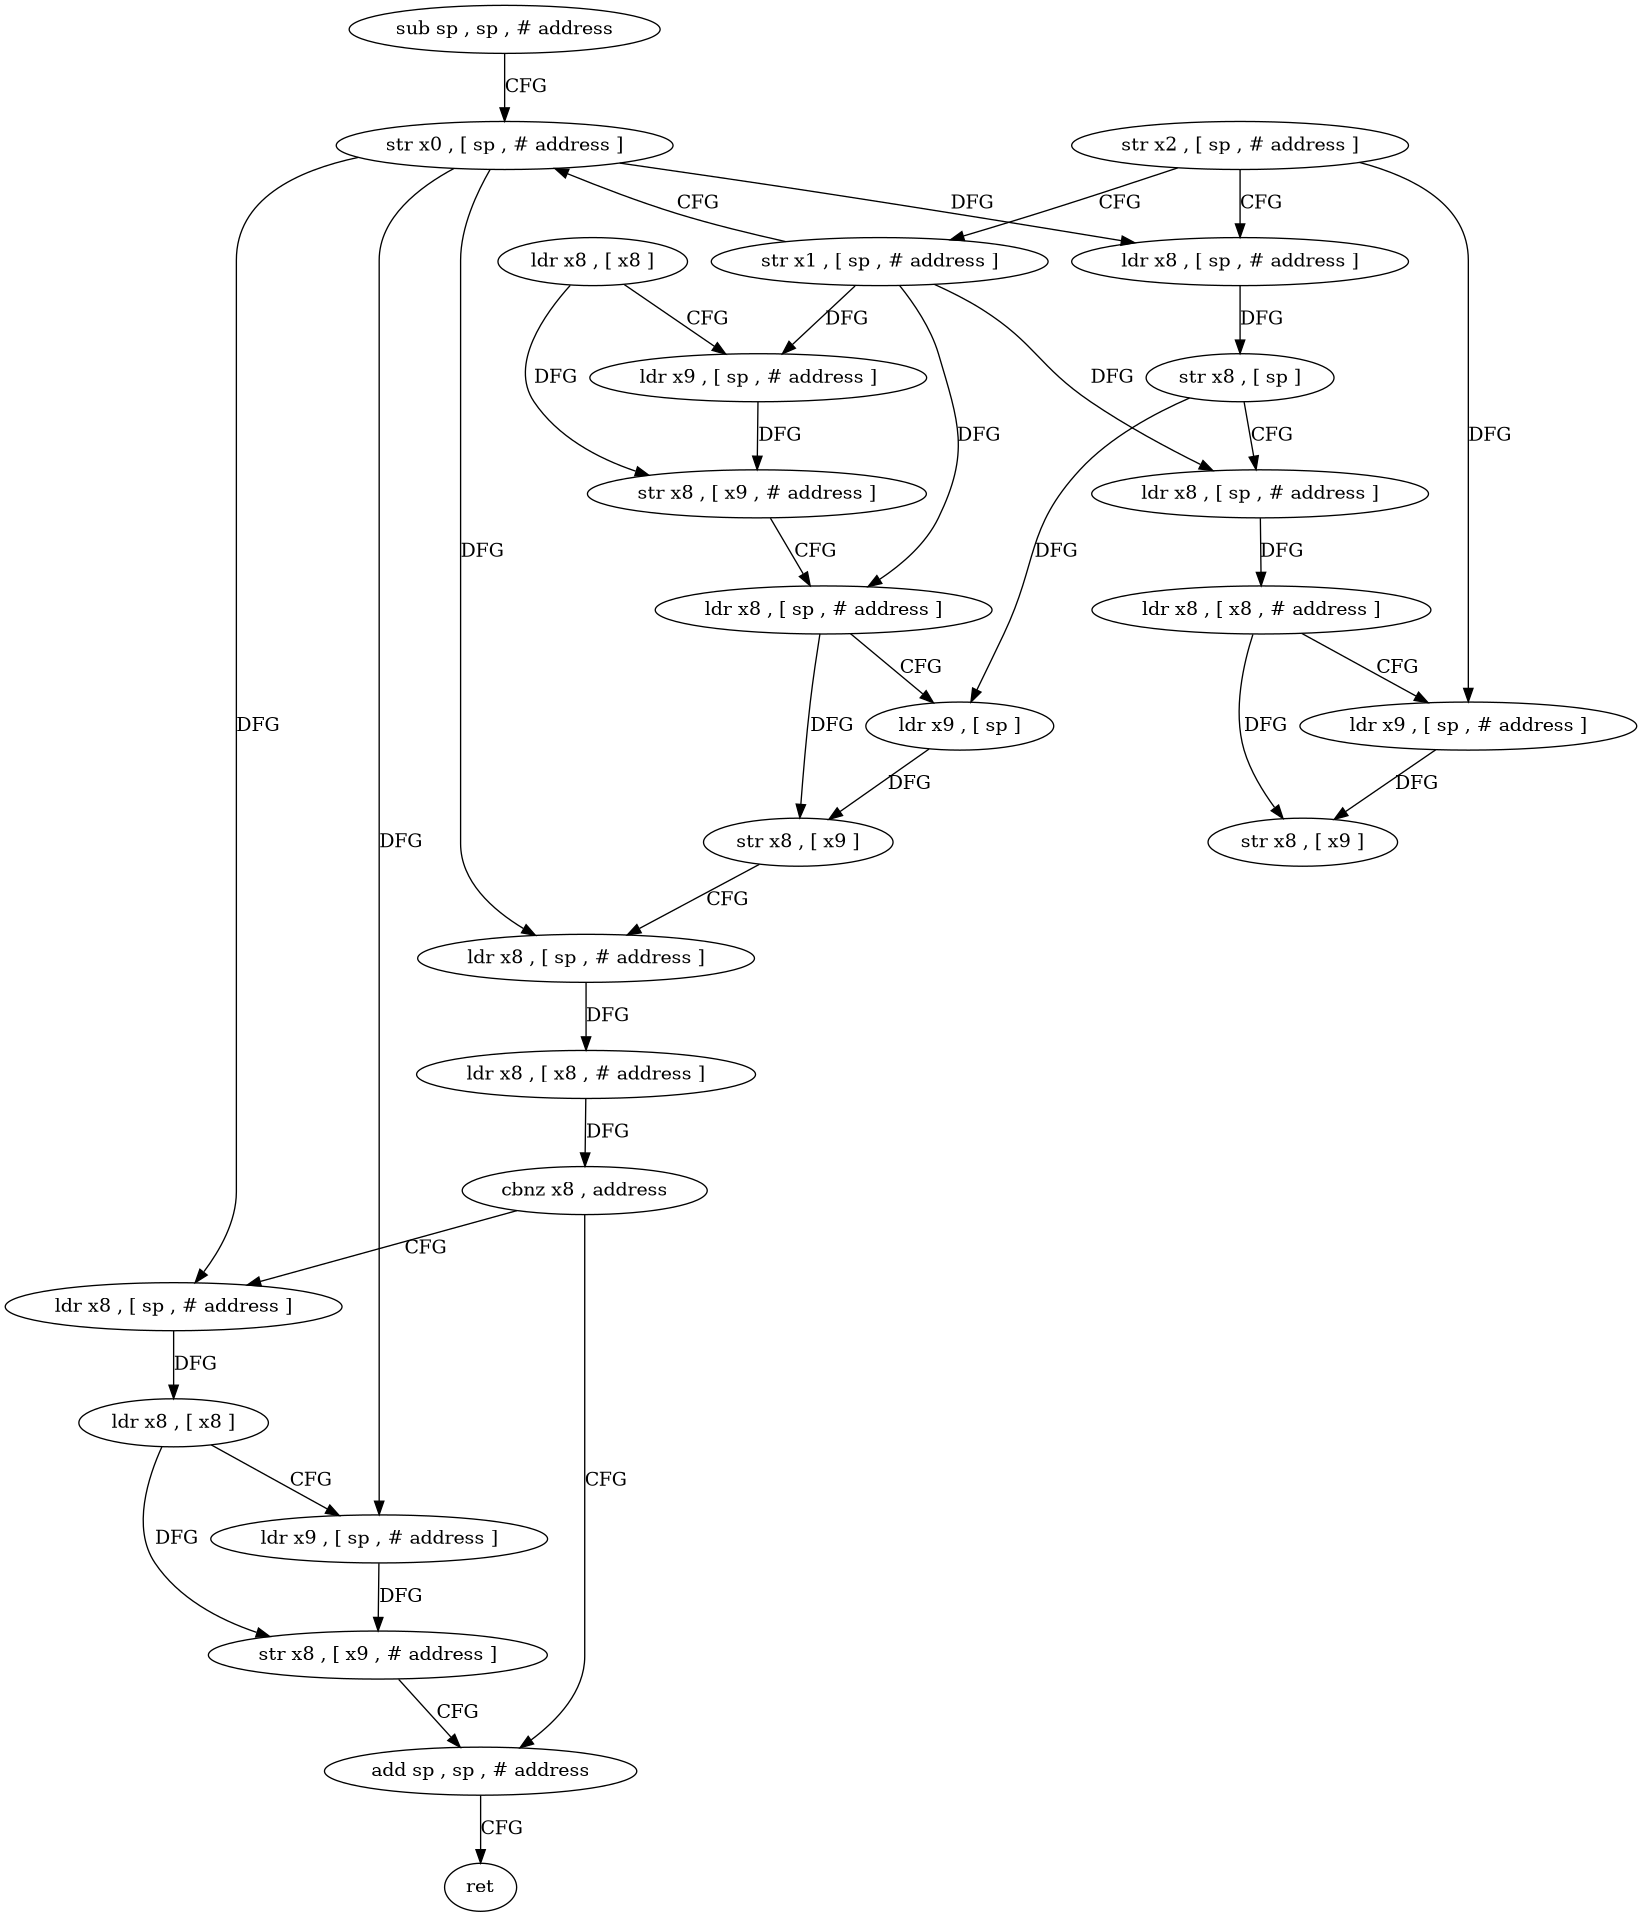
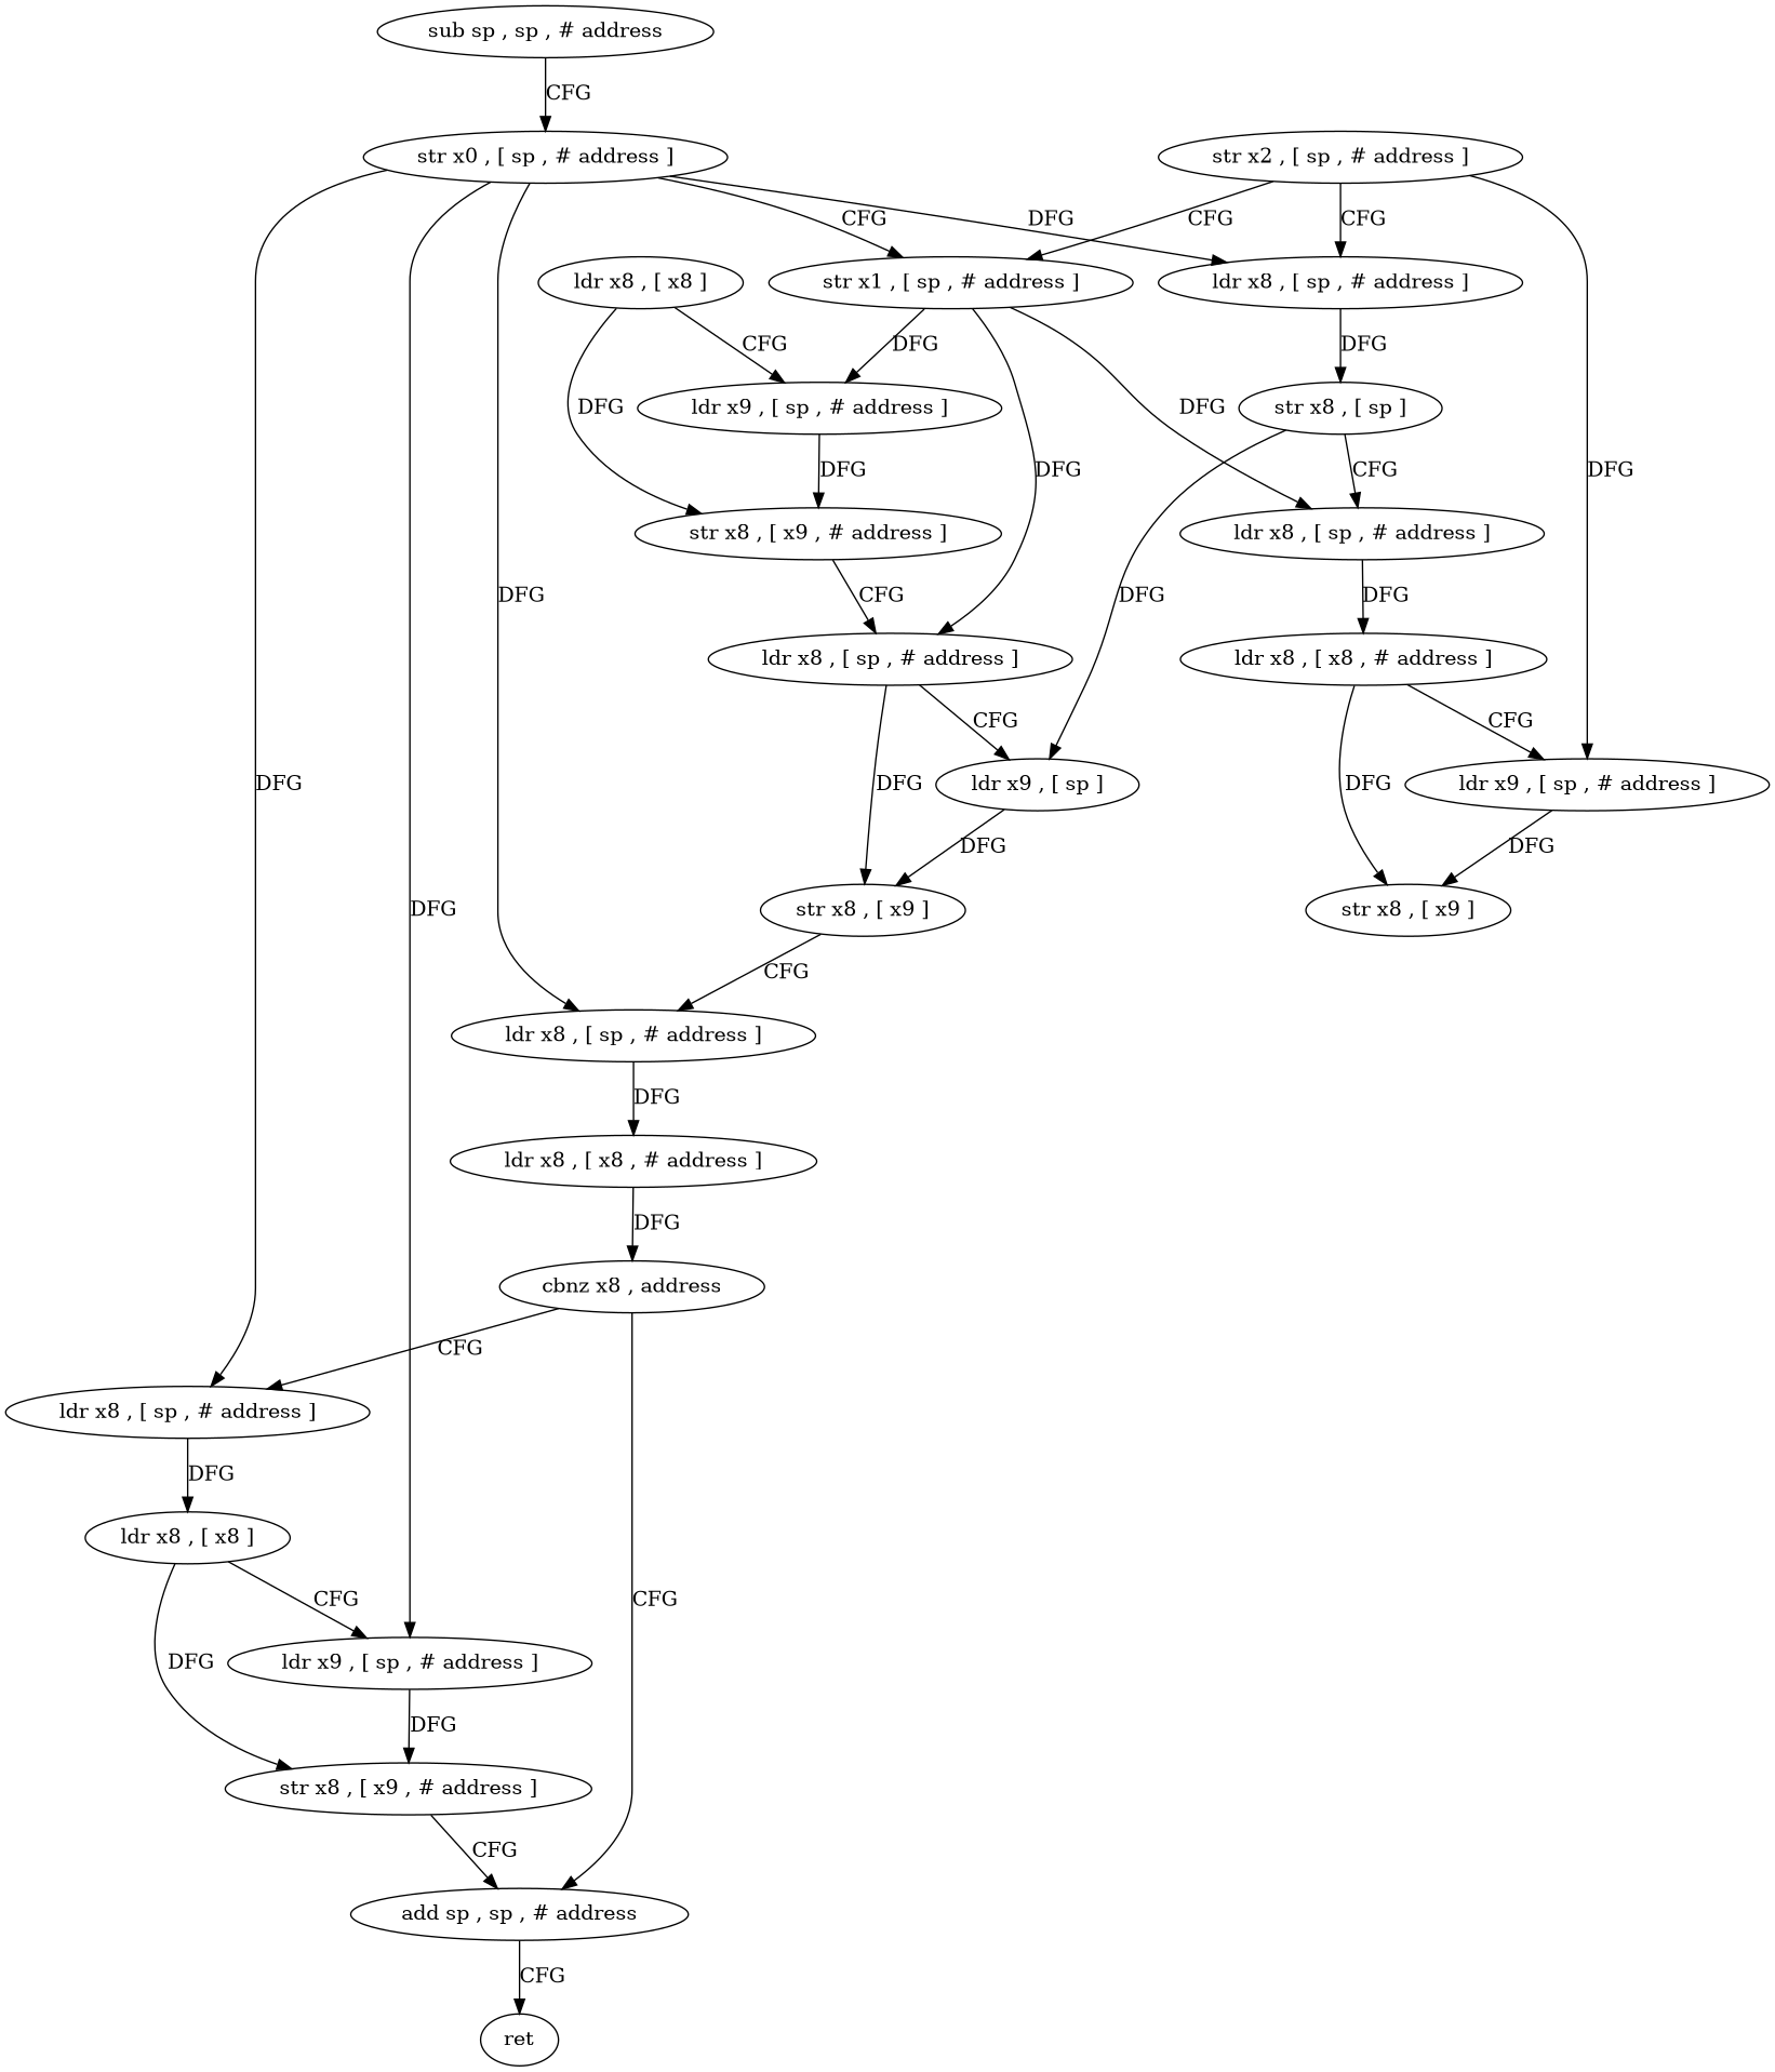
  digraph {
    n1 [label="sub sp , sp , # address"]
    n2 [label="str x0 , [ sp , # address ]"]
    n3 [label="str x1 , [ sp , # address ]"]
    n4 [label="ldr x8 , [ sp , # address ]"]
    n5 [label="ldr x8 , [ sp , # address ]"]
    n6 [label="ldr x8 , [ sp , # address ]"]
    n7 [label="ldr x9 , [ sp , # address ]"]
    n8 [label="ldr x8 , [ sp , # address ]"]
    n9 [label="ldr x9 , [ sp , # address ]"]
    n10 [label="ldr x8 , [ sp , # address ]"]
    n11 [label="str x8 , [ sp ]"]
    n12 [label="ldr x8 , [ x8 , # address ]"]
    n13 [label="ldr x8 , [ x8 ]"]
    n14 [label="str x8 , [ x9 , # address ]"]
    n15 [label="str x2 , [ sp , # address ]"]
    n16 [label="ldr x9 , [ sp , # address ]"]
    n17 [label="ldr x8 , [ x8 , # address ]"]
    n18 [label="str x8 , [ x9 , # address ]"]
    n19 [label="ldr x9 , [ sp ]"]
    n20 [label="str x8 , [ x9 ]"]
    n21 [label="str x8 , [ x9 ]"]
    n22 [label="ldr x8 , [ x8 ]"]
    n23 [label="cbnz x8 , address"]
    n24 [label="add sp , sp , # address"]
    n25 [label=ret]
    n1 -> n2 [label=CFG]
-   n3 -> n2 [label=CFG]
+   n2 -> n3 [label=CFG]
    n2 -> n4 [label=DFG]
    n2 -> n5 [label=DFG]
    n2 -> n6 [label=DFG]
    n2 -> n7 [label=DFG]
    n3 -> n8 [label=DFG]
    n3 -> n9 [label=DFG]
    n3 -> n10 [label=DFG]
    n4 -> n11 [label=DFG]
    n5 -> n12 [label=DFG]
    n6 -> n13 [label=DFG]
    n7 -> n14 [label=DFG]
    n8 -> n17 [label=DFG]
    n9 -> n18 [label=DFG]
    n10 -> n19 [label=CFG]
    n10 -> n20 [label=DFG]
    n11 -> n8 [label=CFG]
    n11 -> n19 [label=DFG]
    n12 -> n23 [label=DFG]
    n13 -> n7 [label=CFG]
    n13 -> n14 [label=DFG]
    n14 -> n24 [label=CFG]
    n15 -> n3 [label=CFG]
    n15 -> n4 [label=CFG]
    n15 -> n16 [label=DFG]
    n16 -> n21 [label=DFG]
    n17 -> n16 [label=CFG]
    n17 -> n21 [label=DFG]
    n18 -> n10 [label=CFG]
    n19 -> n20 [label=DFG]
    n20 -> n5 [label=CFG]
    n22 -> n9 [label=CFG]
    n22 -> n18 [label=DFG]
    n23 -> n6 [label=CFG]
    n23 -> n24 [label=CFG]
    n24 -> n25 [label=CFG]
  }
